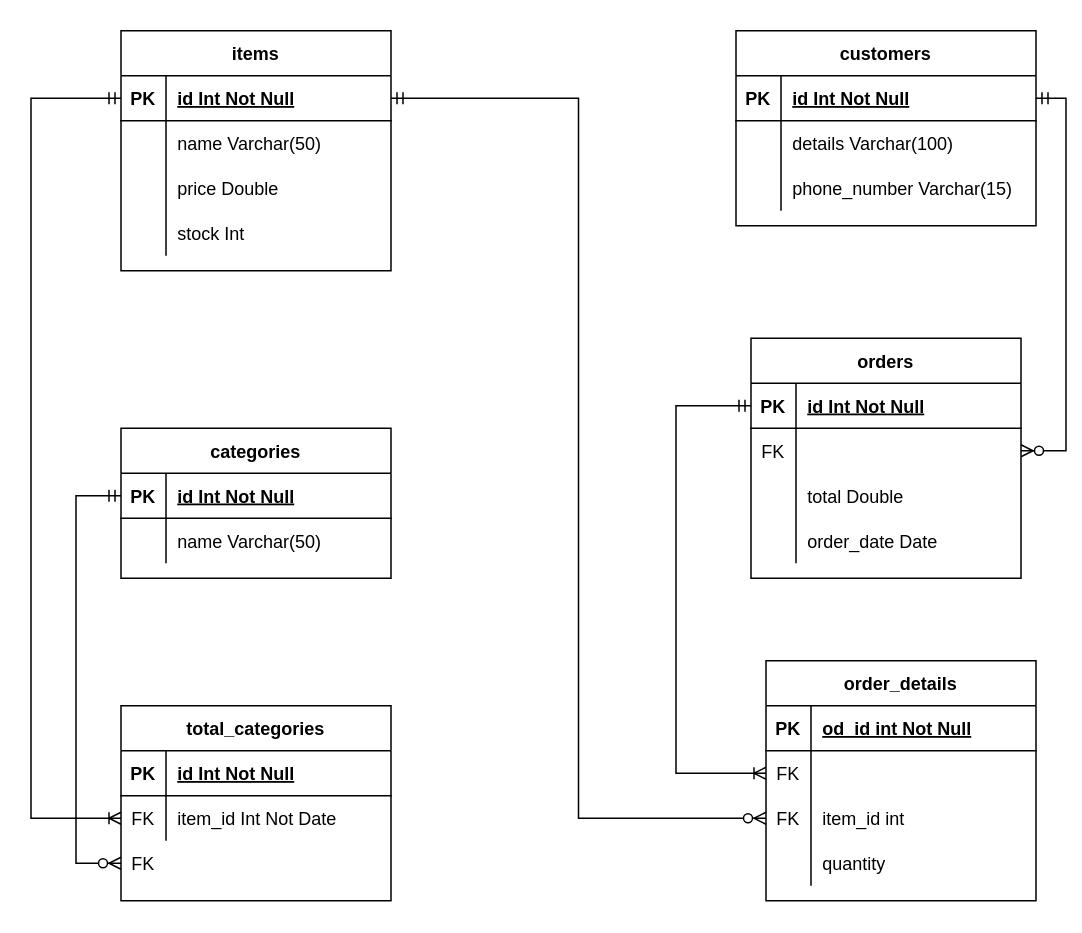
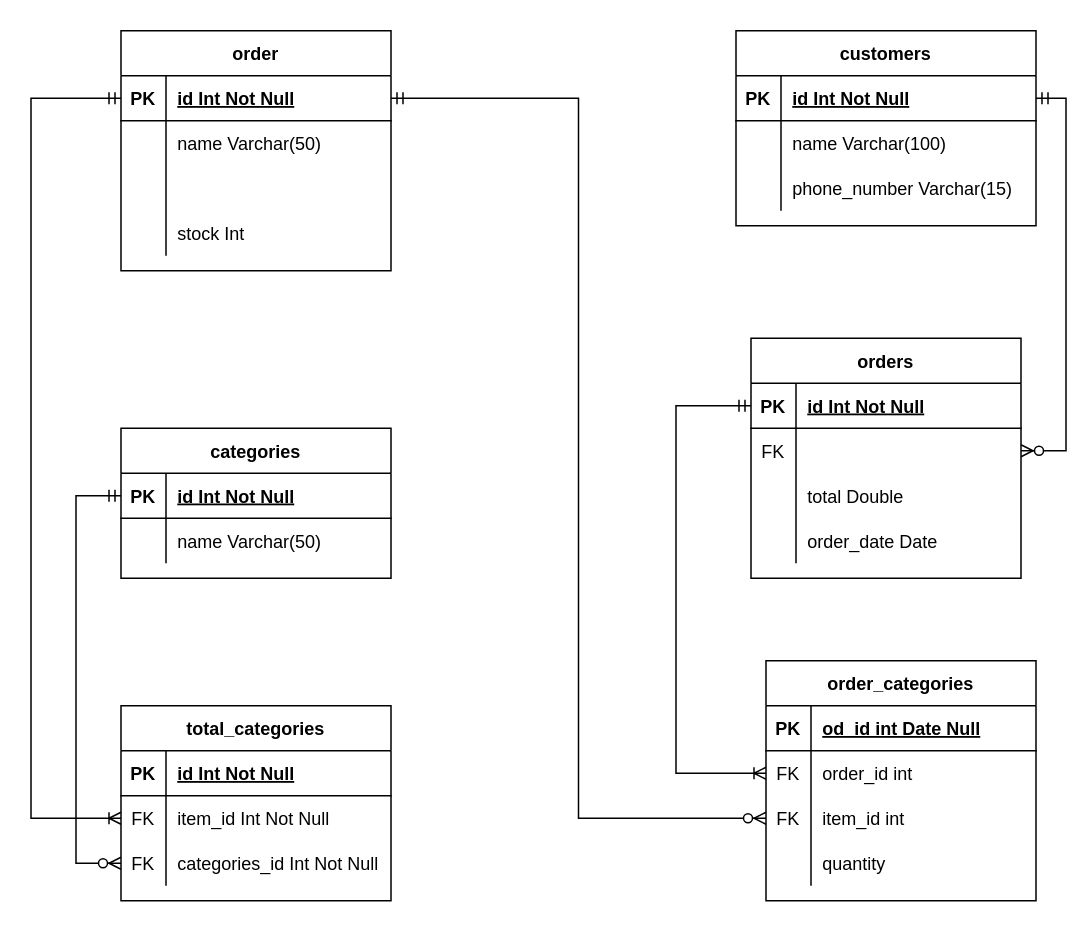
  <mxCell id="0" />
  <mxCell id="1" parent="0" />
- <mxCell id="2" value="items" style="shape=table;startSize=30;container=1;collapsible=1;childLayout=tableLayout;fixedRows=1;rowLines=0;fontStyle=1;align=center;resizeLast=1;" vertex="1" parent="1"><mxGeometry x="80" y="20" width="180" height="160" as="geometry" /></mxCell>
+ <mxCell id="2" value="order" style="shape=table;startSize=30;container=1;collapsible=1;childLayout=tableLayout;fixedRows=1;rowLines=0;fontStyle=1;align=center;resizeLast=1;" vertex="1" parent="1"><mxGeometry x="80" y="20" width="180" height="160" as="geometry" /></mxCell>
  <mxCell id="3" value="" style="shape=partialRectangle;collapsible=0;dropTarget=0;pointerEvents=0;fillColor=none;top=0;left=0;bottom=1;right=0;points=[[0,0.5],[1,0.5]];portConstraint=eastwest;" vertex="1" parent="2"><mxGeometry y="30" width="180" height="30" as="geometry" /></mxCell>
  <mxCell id="4" value="PK" style="shape=partialRectangle;connectable=0;fillColor=none;top=0;left=0;bottom=0;right=0;fontStyle=1;overflow=hidden;" vertex="1" parent="3"><mxGeometry width="30" height="30" as="geometry" /></mxCell>
  <mxCell id="5" value="id Int Not Null" style="shape=partialRectangle;connectable=0;fillColor=none;top=0;left=0;bottom=0;right=0;align=left;spacingLeft=6;fontStyle=5;overflow=hidden;" vertex="1" parent="3"><mxGeometry x="30" width="150" height="30" as="geometry" /></mxCell>
  <mxCell id="6" value="" style="shape=partialRectangle;collapsible=0;dropTarget=0;pointerEvents=0;fillColor=none;top=0;left=0;bottom=0;right=0;points=[[0,0.5],[1,0.5]];portConstraint=eastwest;" vertex="1" parent="2"><mxGeometry y="60" width="180" height="30" as="geometry" /></mxCell>
  <mxCell id="7" value="" style="shape=partialRectangle;connectable=0;fillColor=none;top=0;left=0;bottom=0;right=0;editable=1;overflow=hidden;" vertex="1" parent="6"><mxGeometry width="30" height="30" as="geometry" /></mxCell>
  <mxCell id="8" value="name Varchar(50)" style="shape=partialRectangle;connectable=0;fillColor=none;top=0;left=0;bottom=0;right=0;align=left;spacingLeft=6;overflow=hidden;" vertex="1" parent="6"><mxGeometry x="30" width="150" height="30" as="geometry" /></mxCell>
  <mxCell id="9" value="" style="shape=partialRectangle;collapsible=0;dropTarget=0;pointerEvents=0;fillColor=none;top=0;left=0;bottom=0;right=0;points=[[0,0.5],[1,0.5]];portConstraint=eastwest;" vertex="1" parent="2"><mxGeometry y="90" width="180" height="30" as="geometry" /></mxCell>
  <mxCell id="10" value="" style="shape=partialRectangle;connectable=0;fillColor=none;top=0;left=0;bottom=0;right=0;editable=1;overflow=hidden;" vertex="1" parent="9"><mxGeometry width="30" height="30" as="geometry" /></mxCell>
- <mxCell id="11" value="price Double " style="shape=partialRectangle;connectable=0;fillColor=none;top=0;left=0;bottom=0;right=0;align=left;spacingLeft=6;overflow=hidden;" vertex="1" parent="9"><mxGeometry x="30" width="150" height="30" as="geometry" /></mxCell>
  <mxCell id="12" value="" style="shape=partialRectangle;collapsible=0;dropTarget=0;pointerEvents=0;fillColor=none;top=0;left=0;bottom=0;right=0;points=[[0,0.5],[1,0.5]];portConstraint=eastwest;" vertex="1" parent="2"><mxGeometry y="120" width="180" height="30" as="geometry" /></mxCell>
  <mxCell id="13" value="" style="shape=partialRectangle;connectable=0;fillColor=none;top=0;left=0;bottom=0;right=0;editable=1;overflow=hidden;" vertex="1" parent="12"><mxGeometry width="30" height="30" as="geometry" /></mxCell>
  <mxCell id="14" value="stock Int" style="shape=partialRectangle;connectable=0;fillColor=none;top=0;left=0;bottom=0;right=0;align=left;spacingLeft=6;overflow=hidden;" vertex="1" parent="12"><mxGeometry x="30" width="150" height="30" as="geometry" /></mxCell>
  <mxCell id="15" value="categories" style="shape=table;startSize=30;container=1;collapsible=1;childLayout=tableLayout;fixedRows=1;rowLines=0;fontStyle=1;align=center;resizeLast=1;" vertex="1" parent="1"><mxGeometry x="80" y="285" width="180" height="100" as="geometry" /></mxCell>
  <mxCell id="16" value="" style="shape=partialRectangle;collapsible=0;dropTarget=0;pointerEvents=0;fillColor=none;top=0;left=0;bottom=1;right=0;points=[[0,0.5],[1,0.5]];portConstraint=eastwest;" vertex="1" parent="15"><mxGeometry y="30" width="180" height="30" as="geometry" /></mxCell>
  <mxCell id="17" value="PK" style="shape=partialRectangle;connectable=0;fillColor=none;top=0;left=0;bottom=0;right=0;fontStyle=1;overflow=hidden;" vertex="1" parent="16"><mxGeometry width="30" height="30" as="geometry" /></mxCell>
  <mxCell id="18" value="id Int Not Null" style="shape=partialRectangle;connectable=0;fillColor=none;top=0;left=0;bottom=0;right=0;align=left;spacingLeft=6;fontStyle=5;overflow=hidden;" vertex="1" parent="16"><mxGeometry x="30" width="150" height="30" as="geometry" /></mxCell>
  <mxCell id="19" value="" style="shape=partialRectangle;collapsible=0;dropTarget=0;pointerEvents=0;fillColor=none;top=0;left=0;bottom=0;right=0;points=[[0,0.5],[1,0.5]];portConstraint=eastwest;" vertex="1" parent="15"><mxGeometry y="60" width="180" height="30" as="geometry" /></mxCell>
  <mxCell id="20" value="" style="shape=partialRectangle;connectable=0;fillColor=none;top=0;left=0;bottom=0;right=0;editable=1;overflow=hidden;" vertex="1" parent="19"><mxGeometry width="30" height="30" as="geometry" /></mxCell>
  <mxCell id="21" value="name Varchar(50)" style="shape=partialRectangle;connectable=0;fillColor=none;top=0;left=0;bottom=0;right=0;align=left;spacingLeft=6;overflow=hidden;" vertex="1" parent="19"><mxGeometry x="30" width="150" height="30" as="geometry" /></mxCell>
  <mxCell id="22" value="total_categories" style="shape=table;startSize=30;container=1;collapsible=1;childLayout=tableLayout;fixedRows=1;rowLines=0;fontStyle=1;align=center;resizeLast=1;" vertex="1" parent="1"><mxGeometry x="80" y="470" width="180" height="130" as="geometry" /></mxCell>
  <mxCell id="23" value="" style="shape=partialRectangle;collapsible=0;dropTarget=0;pointerEvents=0;fillColor=none;top=0;left=0;bottom=1;right=0;points=[[0,0.5],[1,0.5]];portConstraint=eastwest;" vertex="1" parent="22"><mxGeometry y="30" width="180" height="30" as="geometry" /></mxCell>
  <mxCell id="24" value="PK" style="shape=partialRectangle;connectable=0;fillColor=none;top=0;left=0;bottom=0;right=0;fontStyle=1;overflow=hidden;" vertex="1" parent="23"><mxGeometry width="30" height="30" as="geometry" /></mxCell>
  <mxCell id="25" value="id Int Not Null" style="shape=partialRectangle;connectable=0;fillColor=none;top=0;left=0;bottom=0;right=0;align=left;spacingLeft=6;fontStyle=5;overflow=hidden;" vertex="1" parent="23"><mxGeometry x="30" width="150" height="30" as="geometry" /></mxCell>
  <mxCell id="26" value="" style="shape=partialRectangle;collapsible=0;dropTarget=0;pointerEvents=0;fillColor=none;top=0;left=0;bottom=0;right=0;points=[[0,0.5],[1,0.5]];portConstraint=eastwest;" vertex="1" parent="22"><mxGeometry y="60" width="180" height="30" as="geometry" /></mxCell>
  <mxCell id="27" value="FK" style="shape=partialRectangle;connectable=0;fillColor=none;top=0;left=0;bottom=0;right=0;editable=1;overflow=hidden;" vertex="1" parent="26"><mxGeometry width="30" height="30" as="geometry" /></mxCell>
- <mxCell id="28" value="item_id Int Not Date" style="shape=partialRectangle;connectable=0;fillColor=none;top=0;left=0;bottom=0;right=0;align=left;spacingLeft=6;overflow=hidden;" vertex="1" parent="26"><mxGeometry x="30" width="150" height="30" as="geometry" /></mxCell>
+ <mxCell id="28" value="item_id Int Not Null" style="shape=partialRectangle;connectable=0;fillColor=none;top=0;left=0;bottom=0;right=0;align=left;spacingLeft=6;overflow=hidden;" vertex="1" parent="26"><mxGeometry x="30" width="150" height="30" as="geometry" /></mxCell>
  <mxCell id="29" value="" style="shape=partialRectangle;collapsible=0;dropTarget=0;pointerEvents=0;fillColor=none;top=0;left=0;bottom=0;right=0;points=[[0,0.5],[1,0.5]];portConstraint=eastwest;" vertex="1" parent="22"><mxGeometry y="90" width="180" height="30" as="geometry" /></mxCell>
  <mxCell id="30" value="FK" style="shape=partialRectangle;connectable=0;fillColor=none;top=0;left=0;bottom=0;right=0;editable=1;overflow=hidden;" vertex="1" parent="29"><mxGeometry width="30" height="30" as="geometry" /></mxCell>
+ <mxCell id="31" value="categories_id Int Not Null" style="shape=partialRectangle;connectable=0;fillColor=none;top=0;left=0;bottom=0;right=0;align=left;spacingLeft=6;overflow=hidden;" vertex="1" parent="29"><mxGeometry x="30" width="150" height="30" as="geometry" /></mxCell>
  <mxCell id="32" value="customers" style="shape=table;startSize=30;container=1;collapsible=1;childLayout=tableLayout;fixedRows=1;rowLines=0;fontStyle=1;align=center;resizeLast=1;" vertex="1" parent="1"><mxGeometry x="490" y="20" width="200" height="130" as="geometry" /></mxCell>
  <mxCell id="33" value="" style="shape=partialRectangle;collapsible=0;dropTarget=0;pointerEvents=0;fillColor=none;top=0;left=0;bottom=1;right=0;points=[[0,0.5],[1,0.5]];portConstraint=eastwest;" vertex="1" parent="32"><mxGeometry y="30" width="200" height="30" as="geometry" /></mxCell>
  <mxCell id="34" value="PK" style="shape=partialRectangle;connectable=0;fillColor=none;top=0;left=0;bottom=0;right=0;fontStyle=1;overflow=hidden;" vertex="1" parent="33"><mxGeometry width="30" height="30" as="geometry" /></mxCell>
  <mxCell id="35" value="id Int Not Null" style="shape=partialRectangle;connectable=0;fillColor=none;top=0;left=0;bottom=0;right=0;align=left;spacingLeft=6;fontStyle=5;overflow=hidden;" vertex="1" parent="33"><mxGeometry x="30" width="170" height="30" as="geometry" /></mxCell>
  <mxCell id="36" value="" style="shape=partialRectangle;collapsible=0;dropTarget=0;pointerEvents=0;fillColor=none;top=0;left=0;bottom=0;right=0;points=[[0,0.5],[1,0.5]];portConstraint=eastwest;" vertex="1" parent="32"><mxGeometry y="60" width="200" height="30" as="geometry" /></mxCell>
  <mxCell id="37" value="" style="shape=partialRectangle;connectable=0;fillColor=none;top=0;left=0;bottom=0;right=0;editable=1;overflow=hidden;" vertex="1" parent="36"><mxGeometry width="30" height="30" as="geometry" /></mxCell>
- <mxCell id="38" value="details Varchar(100)" style="shape=partialRectangle;connectable=0;fillColor=none;top=0;left=0;bottom=0;right=0;align=left;spacingLeft=6;overflow=hidden;" vertex="1" parent="36"><mxGeometry x="30" width="170" height="30" as="geometry" /></mxCell>
+ <mxCell id="38" value="name Varchar(100)" style="shape=partialRectangle;connectable=0;fillColor=none;top=0;left=0;bottom=0;right=0;align=left;spacingLeft=6;overflow=hidden;" vertex="1" parent="36"><mxGeometry x="30" width="170" height="30" as="geometry" /></mxCell>
  <mxCell id="39" value="" style="shape=partialRectangle;collapsible=0;dropTarget=0;pointerEvents=0;fillColor=none;top=0;left=0;bottom=0;right=0;points=[[0,0.5],[1,0.5]];portConstraint=eastwest;" vertex="1" parent="32"><mxGeometry y="90" width="200" height="30" as="geometry" /></mxCell>
  <mxCell id="40" value="" style="shape=partialRectangle;connectable=0;fillColor=none;top=0;left=0;bottom=0;right=0;editable=1;overflow=hidden;" vertex="1" parent="39"><mxGeometry width="30" height="30" as="geometry" /></mxCell>
  <mxCell id="41" value="phone_number Varchar(15)" style="shape=partialRectangle;connectable=0;fillColor=none;top=0;left=0;bottom=0;right=0;align=left;spacingLeft=6;overflow=hidden;" vertex="1" parent="39"><mxGeometry x="30" width="170" height="30" as="geometry" /></mxCell>
  <mxCell id="42" value="orders" style="shape=table;startSize=30;container=1;collapsible=1;childLayout=tableLayout;fixedRows=1;rowLines=0;fontStyle=1;align=center;resizeLast=1;" vertex="1" parent="1"><mxGeometry x="500" y="225" width="180" height="160" as="geometry" /></mxCell>
  <mxCell id="43" value="" style="shape=partialRectangle;collapsible=0;dropTarget=0;pointerEvents=0;fillColor=none;top=0;left=0;bottom=1;right=0;points=[[0,0.5],[1,0.5]];portConstraint=eastwest;" vertex="1" parent="42"><mxGeometry y="30" width="180" height="30" as="geometry" /></mxCell>
  <mxCell id="44" value="PK" style="shape=partialRectangle;connectable=0;fillColor=none;top=0;left=0;bottom=0;right=0;fontStyle=1;overflow=hidden;" vertex="1" parent="43"><mxGeometry width="30" height="30" as="geometry" /></mxCell>
  <mxCell id="45" value="id Int Not Null" style="shape=partialRectangle;connectable=0;fillColor=none;top=0;left=0;bottom=0;right=0;align=left;spacingLeft=6;fontStyle=5;overflow=hidden;" vertex="1" parent="43"><mxGeometry x="30" width="150" height="30" as="geometry" /></mxCell>
  <mxCell id="46" value="" style="shape=partialRectangle;collapsible=0;dropTarget=0;pointerEvents=0;fillColor=none;top=0;left=0;bottom=0;right=0;points=[[0,0.5],[1,0.5]];portConstraint=eastwest;" vertex="1" parent="42"><mxGeometry y="60" width="180" height="30" as="geometry" /></mxCell>
  <mxCell id="47" value="FK" style="shape=partialRectangle;connectable=0;fillColor=none;top=0;left=0;bottom=0;right=0;editable=1;overflow=hidden;" vertex="1" parent="46"><mxGeometry width="30" height="30" as="geometry" /></mxCell>
  <mxCell id="48" value="" style="shape=partialRectangle;collapsible=0;dropTarget=0;pointerEvents=0;fillColor=none;top=0;left=0;bottom=0;right=0;points=[[0,0.5],[1,0.5]];portConstraint=eastwest;" vertex="1" parent="42"><mxGeometry y="90" width="180" height="30" as="geometry" /></mxCell>
  <mxCell id="49" value="" style="shape=partialRectangle;connectable=0;fillColor=none;top=0;left=0;bottom=0;right=0;editable=1;overflow=hidden;" vertex="1" parent="48"><mxGeometry width="30" height="30" as="geometry" /></mxCell>
  <mxCell id="50" value="total Double" style="shape=partialRectangle;connectable=0;fillColor=none;top=0;left=0;bottom=0;right=0;align=left;spacingLeft=6;overflow=hidden;" vertex="1" parent="48"><mxGeometry x="30" width="150" height="30" as="geometry" /></mxCell>
  <mxCell id="51" value="" style="shape=partialRectangle;collapsible=0;dropTarget=0;pointerEvents=0;fillColor=none;top=0;left=0;bottom=0;right=0;points=[[0,0.5],[1,0.5]];portConstraint=eastwest;" vertex="1" parent="42"><mxGeometry y="120" width="180" height="30" as="geometry" /></mxCell>
  <mxCell id="52" value="" style="shape=partialRectangle;connectable=0;fillColor=none;top=0;left=0;bottom=0;right=0;editable=1;overflow=hidden;" vertex="1" parent="51"><mxGeometry width="30" height="30" as="geometry" /></mxCell>
  <mxCell id="53" value="order_date Date" style="shape=partialRectangle;connectable=0;fillColor=none;top=0;left=0;bottom=0;right=0;align=left;spacingLeft=6;overflow=hidden;" vertex="1" parent="51"><mxGeometry x="30" width="150" height="30" as="geometry" /></mxCell>
  <mxCell id="54" style="edgeStyle=orthogonalEdgeStyle;rounded=0;orthogonalLoop=1;jettySize=auto;html=1;exitX=0;exitY=0.5;exitDx=0;exitDy=0;entryX=0;entryY=0.5;entryDx=0;entryDy=0;startArrow=ERmandOne;startFill=0;endArrow=ERoneToMany;endFill=0;" edge="1" parent="1" source="3" target="26"><mxGeometry relative="1" as="geometry"><Array as="points"><mxPoint x="20" y="65" /><mxPoint x="20" y="545" /></Array></mxGeometry></mxCell>
  <mxCell id="55" style="edgeStyle=orthogonalEdgeStyle;rounded=0;orthogonalLoop=1;jettySize=auto;html=1;exitX=0;exitY=0.5;exitDx=0;exitDy=0;entryX=0;entryY=0.5;entryDx=0;entryDy=0;startArrow=ERmandOne;startFill=0;endArrow=ERzeroToMany;endFill=1;" edge="1" parent="1" source="16" target="29"><mxGeometry relative="1" as="geometry"><Array as="points"><mxPoint x="50" y="330" /><mxPoint x="50" y="575" /></Array></mxGeometry></mxCell>
  <mxCell id="56" style="edgeStyle=orthogonalEdgeStyle;rounded=0;orthogonalLoop=1;jettySize=auto;html=1;exitX=1;exitY=0.5;exitDx=0;exitDy=0;entryX=1;entryY=0.5;entryDx=0;entryDy=0;startArrow=ERmandOne;startFill=0;endArrow=ERzeroToMany;endFill=1;" edge="1" parent="1" source="33" target="46"><mxGeometry relative="1" as="geometry" /></mxCell>
  <mxCell id="57" style="edgeStyle=orthogonalEdgeStyle;rounded=0;orthogonalLoop=1;jettySize=auto;html=1;exitX=1;exitY=0.5;exitDx=0;exitDy=0;entryX=0;entryY=0.5;entryDx=0;entryDy=0;startArrow=ERmandOne;startFill=0;endArrow=ERzeroToMany;endFill=1;" edge="1" parent="1" source="3" target="65"><mxGeometry relative="1" as="geometry" /></mxCell>
- <mxCell id="58" value="order_details" style="shape=table;startSize=30;container=1;collapsible=1;childLayout=tableLayout;fixedRows=1;rowLines=0;fontStyle=1;align=center;resizeLast=1;" vertex="1" parent="1"><mxGeometry x="510" y="440" width="180" height="160" as="geometry" /></mxCell>
+ <mxCell id="58" value="order_categories" style="shape=table;startSize=30;container=1;collapsible=1;childLayout=tableLayout;fixedRows=1;rowLines=0;fontStyle=1;align=center;resizeLast=1;" vertex="1" parent="1"><mxGeometry x="510" y="440" width="180" height="160" as="geometry" /></mxCell>
  <mxCell id="59" value="" style="shape=partialRectangle;collapsible=0;dropTarget=0;pointerEvents=0;fillColor=none;top=0;left=0;bottom=1;right=0;points=[[0,0.5],[1,0.5]];portConstraint=eastwest;" vertex="1" parent="58"><mxGeometry y="30" width="180" height="30" as="geometry" /></mxCell>
  <mxCell id="60" value="PK" style="shape=partialRectangle;connectable=0;fillColor=none;top=0;left=0;bottom=0;right=0;fontStyle=1;overflow=hidden;" vertex="1" parent="59"><mxGeometry width="30" height="30" as="geometry" /></mxCell>
- <mxCell id="61" value="od_id int Not Null" style="shape=partialRectangle;connectable=0;fillColor=none;top=0;left=0;bottom=0;right=0;align=left;spacingLeft=6;fontStyle=5;overflow=hidden;" vertex="1" parent="59"><mxGeometry x="30" width="150" height="30" as="geometry" /></mxCell>
+ <mxCell id="61" value="od_id int Date Null" style="shape=partialRectangle;connectable=0;fillColor=none;top=0;left=0;bottom=0;right=0;align=left;spacingLeft=6;fontStyle=5;overflow=hidden;" vertex="1" parent="59"><mxGeometry x="30" width="150" height="30" as="geometry" /></mxCell>
  <mxCell id="62" value="" style="shape=partialRectangle;collapsible=0;dropTarget=0;pointerEvents=0;fillColor=none;top=0;left=0;bottom=0;right=0;points=[[0,0.5],[1,0.5]];portConstraint=eastwest;" vertex="1" parent="58"><mxGeometry y="60" width="180" height="30" as="geometry" /></mxCell>
  <mxCell id="63" value="FK" style="shape=partialRectangle;connectable=0;fillColor=none;top=0;left=0;bottom=0;right=0;editable=1;overflow=hidden;" vertex="1" parent="62"><mxGeometry width="30" height="30" as="geometry" /></mxCell>
+ <mxCell id="64" value="order_id int " style="shape=partialRectangle;connectable=0;fillColor=none;top=0;left=0;bottom=0;right=0;align=left;spacingLeft=6;overflow=hidden;" vertex="1" parent="62"><mxGeometry x="30" width="150" height="30" as="geometry" /></mxCell>
  <mxCell id="65" value="" style="shape=partialRectangle;collapsible=0;dropTarget=0;pointerEvents=0;fillColor=none;top=0;left=0;bottom=0;right=0;points=[[0,0.5],[1,0.5]];portConstraint=eastwest;" vertex="1" parent="58"><mxGeometry y="90" width="180" height="30" as="geometry" /></mxCell>
  <mxCell id="66" value="FK" style="shape=partialRectangle;connectable=0;fillColor=none;top=0;left=0;bottom=0;right=0;editable=1;overflow=hidden;" vertex="1" parent="65"><mxGeometry width="30" height="30" as="geometry" /></mxCell>
  <mxCell id="67" value="item_id int" style="shape=partialRectangle;connectable=0;fillColor=none;top=0;left=0;bottom=0;right=0;align=left;spacingLeft=6;overflow=hidden;" vertex="1" parent="65"><mxGeometry x="30" width="150" height="30" as="geometry" /></mxCell>
  <mxCell id="68" value="" style="shape=partialRectangle;collapsible=0;dropTarget=0;pointerEvents=0;fillColor=none;top=0;left=0;bottom=0;right=0;points=[[0,0.5],[1,0.5]];portConstraint=eastwest;" vertex="1" parent="58"><mxGeometry y="120" width="180" height="30" as="geometry" /></mxCell>
  <mxCell id="69" value="" style="shape=partialRectangle;connectable=0;fillColor=none;top=0;left=0;bottom=0;right=0;editable=1;overflow=hidden;" vertex="1" parent="68"><mxGeometry width="30" height="30" as="geometry" /></mxCell>
  <mxCell id="70" value="quantity" style="shape=partialRectangle;connectable=0;fillColor=none;top=0;left=0;bottom=0;right=0;align=left;spacingLeft=6;overflow=hidden;" vertex="1" parent="68"><mxGeometry x="30" width="150" height="30" as="geometry" /></mxCell>
  <mxCell id="71" style="edgeStyle=orthogonalEdgeStyle;rounded=0;orthogonalLoop=1;jettySize=auto;html=1;exitX=0;exitY=0.5;exitDx=0;exitDy=0;entryX=0;entryY=0.5;entryDx=0;entryDy=0;startArrow=ERmandOne;startFill=0;endArrow=ERoneToMany;endFill=0;" edge="1" parent="1" source="43" target="62"><mxGeometry relative="1" as="geometry"><Array as="points"><mxPoint x="450" y="270" /><mxPoint x="450" y="515" /></Array></mxGeometry></mxCell>
